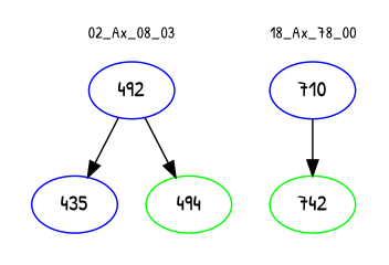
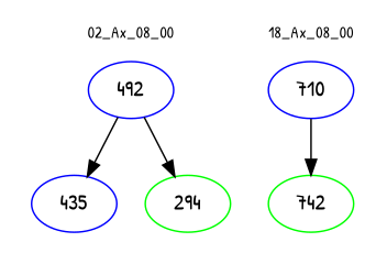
  digraph {
    fontname="Patrick Hand"
    node [color=blue fontname="Patrick Hand"]
    edge [color=black fontname="Patrick Hand"]
    n1 [label=492]
    n2 [label=435]
-   n3 [color=green label=494]
+   n3 [color=green label=294]
    n4 [label=710]
    n5 [color=green label=742]
    subgraph cluster_1 {
      color=white
      fontsize=10
-     label="02_Ax_08_03"
+     label="02_Ax_08_00"
      n1
      n2
      n3
    }
    subgraph cluster_2 {
      color=white
      fontsize=10
-     label="18_Ax_78_00"
+     label="18_Ax_08_00"
      n4
      n5
    }
    n1 -> n2
    n1 -> n3
    n4 -> n5
  }
